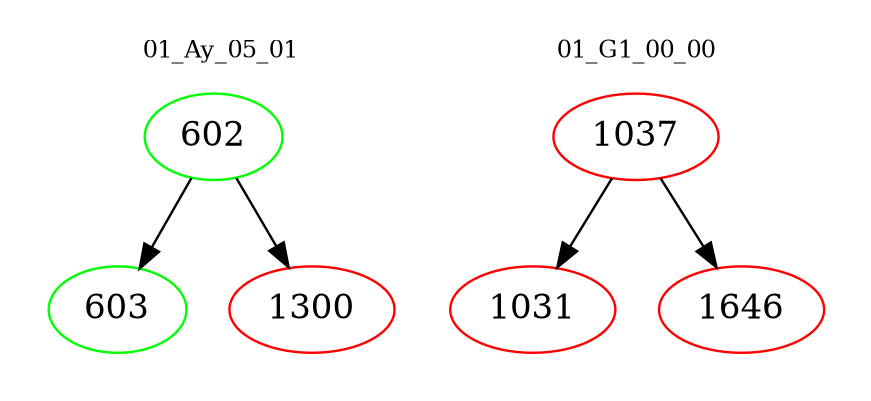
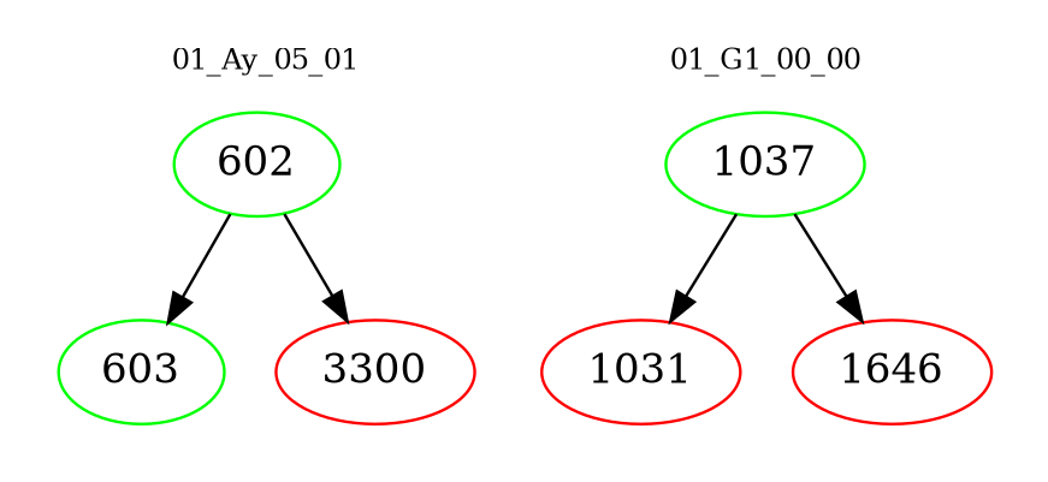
  digraph {
    node [color=green]
    edge [color=black]
    n1 [label=602]
    n2 [label=603]
-   n3 [color=red label=1300]
-   n4 [color=red label=1037]
+   n3 [color=red label=3300]
+   n4 [label=1037]
    n5 [color=red label=1031]
    n6 [color=red label=1646]
    subgraph cluster_1 {
      color=white
      fontsize=10
      label="01_Ay_05_01"
      n1
      n2
      n3
    }
    subgraph cluster_2 {
      color=white
      fontsize=10
      label="01_G1_00_00"
      n4
      n5
      n6
    }
    n1 -> n2
    n1 -> n3
    n4 -> n5
    n4 -> n6
  }
